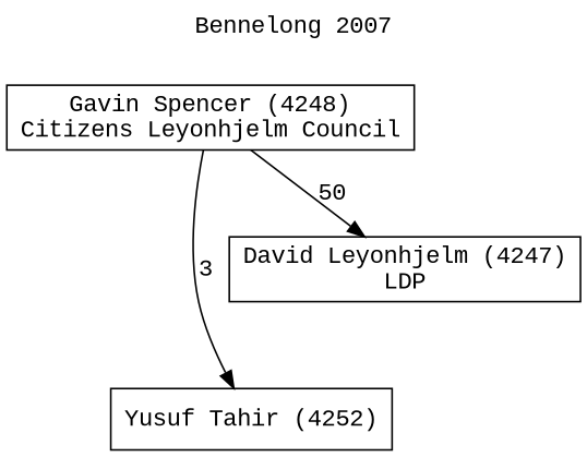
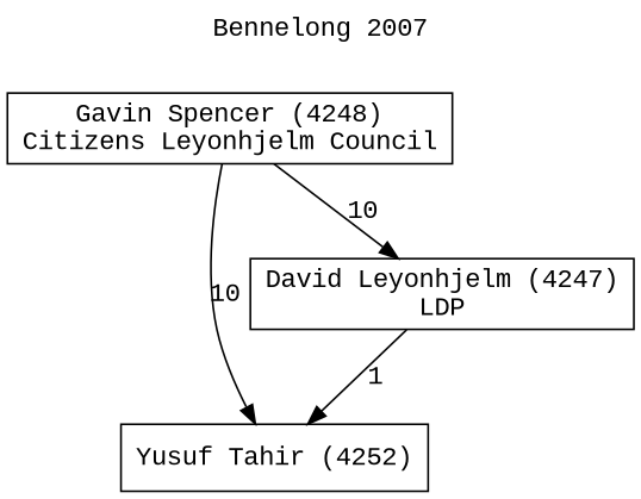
  digraph {
    fontname="Liberation Mono"
    label="Bennelong 2007"
    labelloc=t
    mclimit=10
    node [fontname="Liberation Mono" shape=box]
    edge [fontname="Liberation Mono"]
    n1 [label="Yusuf Tahir (4252)\n"]
    n2 [label="David Leyonhjelm (4247)\nLDP"]
    n3 [label="Gavin Spencer (4248)\nCitizens Leyonhjelm Council"]
-   n3 -> n1 [label=3]
-   n3 -> n2 [label=50]
+   n2 -> n1 [label=1]
+   n3 -> n1 [label=10]
+   n3 -> n2 [label=10]
  }
